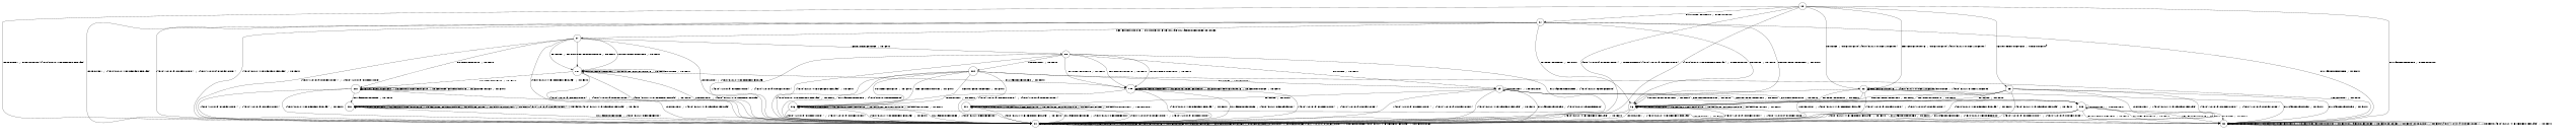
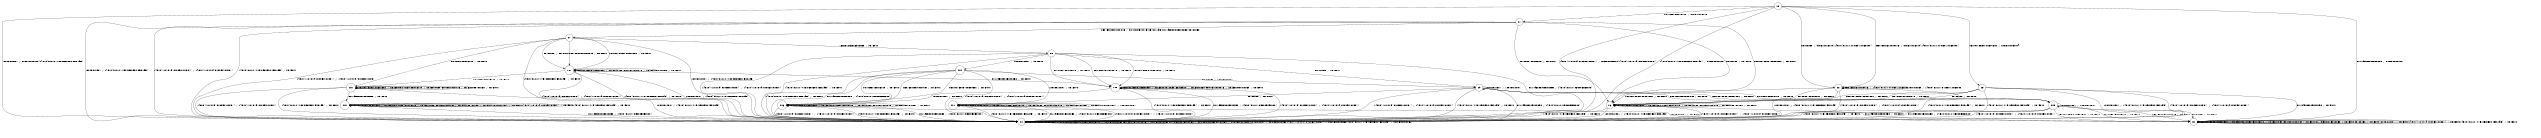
  digraph {
    fontname="DejaVu Sans Mono"
    node [fontname="DejaVu Sans Mono" shape=circle]
    edge [fontname="DejaVu Sans Mono"]
    n1 [label=s0]
    n2 [label=s1]
    n3 [label=s2]
    n4 [label=s3]
    n5 [label=s4]
    n6 [label=s5]
    n7 [label=s6]
    n8 [label=s7]
    n9 [label=s8]
    n10 [label=s11]
    n11 [label=s17]
    n12 [label=s9]
    n13 [label=s10]
    n14 [label=s15]
    n15 [label=s12]
    n16 [label=s13]
    n17 [label=s14]
    n18 [label=s16]
    n1 -> n2 [label="APPLICATION / CLIENT_HELLO|Alert(FATAL,UNEXPECTED_MESSAGE)"]
    n1 -> n2 [label="Alert(WARNING,CLOSE_NOTIFY) / CLIENT_HELLO|Alert(WARNING,CLOSE_NOTIFY)"]
    n1 -> n2 [label="Alert(FATAL,UNEXPECTED_MESSAGE) / CLIENT_HELLO"]
    n1 -> n3 [label="SERVER_HELLO_DONE / CLIENT_HELLO|Alert(FATAL,INTERNAL_ERROR)"]
    n1 -> n3 [label="FINISHED / CLIENT_HELLO|Alert(FATAL,INTERNAL_ERROR)"]
    n1 -> n4 [label="CHANGE_CIPHER_SPEC / CLIENT_HELLO"]
-   n1 -> n5 [label="FATAL_SERVER_HELLO / CLIENT_HELLO"]
+   n1 -> n5 [label="PSK_SERVER_HELLO / CLIENT_HELLO"]
    n1 -> n6 [label="HELLO_VERIFY_REQUEST / CLIENT_HELLO+"]
    n2 -> n2 [label="HELLO_VERIFY_REQUEST / SOCKET_CLOSED"]
    n2 -> n2 [label="PSK_SERVER_HELLO / SOCKET_CLOSED"]
    n2 -> n2 [label="SERVER_HELLO_DONE / SOCKET_CLOSED"]
    n2 -> n2 [label="CHANGE_CIPHER_SPEC / SOCKET_CLOSED"]
    n2 -> n2 [label="FINISHED / SOCKET_CLOSED"]
    n2 -> n2 [label="APPLICATION / SOCKET_CLOSED"]
    n2 -> n2 [label="Alert(WARNING,CLOSE_NOTIFY) / SOCKET_CLOSED"]
    n2 -> n2 [label="Alert(FATAL,UNEXPECTED_MESSAGE) / SOCKET_CLOSED"]
    n3 -> n2 [label="APPLICATION / Alert(FATAL,UNEXPECTED_MESSAGE)"]
    n3 -> n2 [label="Alert(WARNING,CLOSE_NOTIFY) / Alert(WARNING,CLOSE_NOTIFY)"]
    n3 -> n2 [label="Alert(FATAL,UNEXPECTED_MESSAGE) / TIMEOUT"]
    n3 -> n3 [label="SERVER_HELLO_DONE / Alert(FATAL,INTERNAL_ERROR)"]
    n3 -> n3 [label="FINISHED / Alert(FATAL,INTERNAL_ERROR)"]
-   n3 -> n4 [label="CHANGE_CIPHER_SPEC / TIMEOUT"]
    n3 -> n7 [label="HELLO_VERIFY_REQUEST / TIMEOUT"]
    n3 -> n7 [label="PSK_SERVER_HELLO / TIMEOUT"]
    n4 -> n4 [label="HELLO_VERIFY_REQUEST / TIMEOUT"]
    n4 -> n4 [label="PSK_SERVER_HELLO / TIMEOUT"]
    n4 -> n4 [label="SERVER_HELLO_DONE / TIMEOUT"]
    n4 -> n4 [label="CHANGE_CIPHER_SPEC / TIMEOUT"]
    n4 -> n4 [label="FINISHED / TIMEOUT"]
    n4 -> n4 [label="APPLICATION / TIMEOUT"]
    n4 -> n4 [label="Alert(WARNING,CLOSE_NOTIFY) / TIMEOUT"]
    n4 -> n4 [label="Alert(FATAL,UNEXPECTED_MESSAGE) / TIMEOUT"]
    n5 -> n2 [label="APPLICATION / Alert(FATAL,UNEXPECTED_MESSAGE)"]
    n5 -> n2 [label="Alert(WARNING,CLOSE_NOTIFY) / Alert(WARNING,CLOSE_NOTIFY)"]
    n5 -> n2 [label="Alert(FATAL,UNEXPECTED_MESSAGE) / TIMEOUT"]
-   n5 -> n4 [label="CHANGE_CIPHER_SPEC / TIMEOUT"]
    n5 -> n7 [label="HELLO_VERIFY_REQUEST / TIMEOUT"]
    n5 -> n7 [label="PSK_SERVER_HELLO / TIMEOUT"]
    n5 -> n7 [label="FINISHED / TIMEOUT"]
    n5 -> n8 [label="SERVER_HELLO_DONE / PSK_CLIENT_KEY_EXCHANGE|CHANGE_CIPHER_SPEC|FINISHED"]
    n6 -> n2 [label="APPLICATION / Alert(FATAL,UNEXPECTED_MESSAGE)"]
    n6 -> n2 [label="Alert(WARNING,CLOSE_NOTIFY) / Alert(WARNING,CLOSE_NOTIFY)"]
    n6 -> n2 [label="Alert(FATAL,UNEXPECTED_MESSAGE) / TIMEOUT"]
    n6 -> n4 [label="CHANGE_CIPHER_SPEC / TIMEOUT"]
    n6 -> n7 [label="HELLO_VERIFY_REQUEST / TIMEOUT"]
    n6 -> n7 [label="SERVER_HELLO_DONE / TIMEOUT"]
    n6 -> n7 [label="FINISHED / TIMEOUT"]
    n7 -> n2 [label="APPLICATION / Alert(FATAL,UNEXPECTED_MESSAGE)"]
    n7 -> n2 [label="Alert(WARNING,CLOSE_NOTIFY) / Alert(WARNING,CLOSE_NOTIFY)"]
    n7 -> n2 [label="Alert(FATAL,UNEXPECTED_MESSAGE) / TIMEOUT"]
    n7 -> n4 [label="CHANGE_CIPHER_SPEC / TIMEOUT"]
    n7 -> n7 [label="HELLO_VERIFY_REQUEST / TIMEOUT"]
    n7 -> n7 [label="PSK_SERVER_HELLO / TIMEOUT"]
    n7 -> n7 [label="SERVER_HELLO_DONE / TIMEOUT"]
    n7 -> n7 [label="FINISHED / TIMEOUT"]
    n8 -> n2 [label="APPLICATION / Alert(FATAL,UNEXPECTED_MESSAGE)"]
    n8 -> n2 [label="Alert(WARNING,CLOSE_NOTIFY) / Alert(WARNING,CLOSE_NOTIFY)"]
    n8 -> n2 [label="Alert(FATAL,UNEXPECTED_MESSAGE) / TIMEOUT"]
    n8 -> n9 [label="VERIFY_CIPHER_SPEC / TIMEOUT"]
    n8 -> n10 [label="PSK_SERVER_HELLO / TIMEOUT"]
    n8 -> n11 [label="HELLO_VERIFY_REQUEST / TIMEOUT"]
    n8 -> n11 [label="SERVER_HELLO_DONE / TIMEOUT"]
    n8 -> n11 [label="FINISHED / TIMEOUT"]
    n9 -> n2 [label="CHANGE_CIPHER_SPEC / Alert(FATAL,DECODE_ERROR)"]
    n9 -> n2 [label="Alert(WARNING,CLOSE_NOTIFY) / Alert(WARNING,CLOSE_NOTIFY)"]
    n9 -> n2 [label="Alert(FATAL,UNEXPECTED_MESSAGE) / TIMEOUT"]
    n9 -> n12 [label="FINISHED / TIMEOUT"]
    n9 -> n13 [label="APPLICATION / TIMEOUT"]
    n9 -> n14 [label="HELLO_VERIFY_REQUEST / TIMEOUT"]
    n9 -> n14 [label="PSK_SERVER_HELLO / TIMEOUT"]
    n9 -> n14 [label="SERVER_HELLO_DONE / TIMEOUT"]
    n10 -> n2 [label="APPLICATION / Alert(FATAL,UNEXPECTED_MESSAGE)"]
    n10 -> n2 [label="Alert(WARNING,CLOSE_NOTIFY) / Alert(WARNING,CLOSE_NOTIFY)"]
    n10 -> n2 [label="Alert(FATAL,UNEXPECTED_MESSAGE) / TIMEOUT"]
    n10 -> n10 [label="HELLO_VERIFY_REQUEST / TIMEOUT"]
    n10 -> n10 [label="PSK_SERVER_HELLO / TIMEOUT"]
    n10 -> n10 [label="SERVER_HELLO_DONE / TIMEOUT"]
    n10 -> n10 [label="FINISHED / TIMEOUT"]
    n10 -> n15 [label="CHANGE_CIPHER_SPEC / TIMEOUT"]
    n11 -> n2 [label="APPLICATION / Alert(FATAL,UNEXPECTED_MESSAGE)"]
    n11 -> n2 [label="Alert(WARNING,CLOSE_NOTIFY) / Alert(WARNING,CLOSE_NOTIFY)"]
    n11 -> n2 [label="Alert(FATAL,UNEXPECTED_MESSAGE) / TIMEOUT"]
    n11 -> n10 [label="PSK_SERVER_HELLO / TIMEOUT"]
    n11 -> n11 [label="HELLO_VERIFY_REQUEST / TIMEOUT"]
    n11 -> n11 [label="SERVER_HELLO_DONE / TIMEOUT"]
    n11 -> n11 [label="FINISHED / TIMEOUT"]
    n11 -> n14 [label="CHANGE_CIPHER_SPEC / TIMEOUT"]
    n12 -> n2 [label="CHANGE_CIPHER_SPEC / Alert(FATAL,DECODE_ERROR)"]
    n12 -> n2 [label="Alert(WARNING,CLOSE_NOTIFY) / Alert(WARNING,CLOSE_NOTIFY)"]
    n12 -> n2 [label="Alert(FATAL,UNEXPECTED_MESSAGE) / TIMEOUT"]
    n12 -> n12 [label="APPLICATION / APPLICATION"]
    n12 -> n16 [label="HELLO_VERIFY_REQUEST / TIMEOUT"]
    n12 -> n16 [label="PSK_SERVER_HELLO / TIMEOUT"]
    n12 -> n16 [label="SERVER_HELLO_DONE / TIMEOUT"]
    n12 -> n17 [label="FINISHED / TIMEOUT"]
    n13 -> n2 [label="CHANGE_CIPHER_SPEC / Alert(FATAL,DECODE_ERROR)"]
    n13 -> n2 [label="Alert(WARNING,CLOSE_NOTIFY) / Alert(WARNING,CLOSE_NOTIFY)"]
    n13 -> n2 [label="Alert(FATAL,UNEXPECTED_MESSAGE) / TIMEOUT"]
-   n13 -> n4 [label="APPLICATION / TIMEOUT"]
+   n13 -> n17 [label="APPLICATION / TIMEOUT"]
    n13 -> n12 [label="FINISHED / APPLICATION"]
    n13 -> n18 [label="HELLO_VERIFY_REQUEST / TIMEOUT"]
    n13 -> n18 [label="PSK_SERVER_HELLO / TIMEOUT"]
    n13 -> n18 [label="SERVER_HELLO_DONE / TIMEOUT"]
    n14 -> n2 [label="CHANGE_CIPHER_SPEC / Alert(FATAL,DECODE_ERROR)"]
    n14 -> n2 [label="Alert(WARNING,CLOSE_NOTIFY) / Alert(WARNING,CLOSE_NOTIFY)"]
    n14 -> n2 [label="Alert(FATAL,UNEXPECTED_MESSAGE) / TIMEOUT"]
    n14 -> n14 [label="HELLO_VERIFY_REQUEST / TIMEOUT"]
    n14 -> n14 [label="PSK_SERVER_HELLO / TIMEOUT"]
    n14 -> n14 [label="SERVER_HELLO_DONE / TIMEOUT"]
    n14 -> n14 [label="FINISHED / TIMEOUT"]
    n14 -> n18 [label="APPLICATION / TIMEOUT"]
    n15 -> n2 [label="CHANGE_CIPHER_SPEC / Alert(FATAL,DECODE_ERROR)"]
    n15 -> n15 [label="HELLO_VERIFY_REQUEST / TIMEOUT"]
    n15 -> n15 [label="PSK_SERVER_HELLO / TIMEOUT"]
    n15 -> n15 [label="SERVER_HELLO_DONE / TIMEOUT"]
    n15 -> n15 [label="FINISHED / TIMEOUT"]
    n15 -> n15 [label="APPLICATION / TIMEOUT"]
    n15 -> n15 [label="Alert(WARNING,CLOSE_NOTIFY) / TIMEOUT"]
    n15 -> n15 [label="Alert(FATAL,UNEXPECTED_MESSAGE) / TIMEOUT"]
    n16 -> n2 [label="CHANGE_CIPHER_SPEC / Alert(FATAL,DECODE_ERROR)"]
    n16 -> n2 [label="Alert(WARNING,CLOSE_NOTIFY) / Alert(WARNING,CLOSE_NOTIFY)"]
    n16 -> n2 [label="Alert(FATAL,UNEXPECTED_MESSAGE) / TIMEOUT"]
    n16 -> n4 [label="HELLO_VERIFY_REQUEST / TIMEOUT"]
    n16 -> n4 [label="PSK_SERVER_HELLO / TIMEOUT"]
    n16 -> n4 [label="SERVER_HELLO_DONE / TIMEOUT"]
    n16 -> n4 [label="FINISHED / TIMEOUT"]
    n16 -> n16 [label="APPLICATION / APPLICATION"]
    n17 -> n2 [label="CHANGE_CIPHER_SPEC / Alert(FATAL,DECODE_ERROR)"]
    n17 -> n2 [label="Alert(WARNING,CLOSE_NOTIFY) / Alert(WARNING,CLOSE_NOTIFY)"]
    n17 -> n2 [label="Alert(FATAL,UNEXPECTED_MESSAGE) / TIMEOUT"]
    n17 -> n17 [label="HELLO_VERIFY_REQUEST / TIMEOUT"]
    n17 -> n17 [label="PSK_SERVER_HELLO / TIMEOUT"]
    n17 -> n17 [label="SERVER_HELLO_DONE / TIMEOUT"]
    n17 -> n17 [label="FINISHED / TIMEOUT"]
    n17 -> n17 [label="APPLICATION / APPLICATION"]
    n18 -> n2 [label="CHANGE_CIPHER_SPEC / Alert(FATAL,DECODE_ERROR)"]
    n18 -> n2 [label="Alert(WARNING,CLOSE_NOTIFY) / Alert(WARNING,CLOSE_NOTIFY)"]
    n18 -> n2 [label="Alert(FATAL,UNEXPECTED_MESSAGE) / TIMEOUT"]
    n18 -> n4 [label="APPLICATION / TIMEOUT"]
    n18 -> n18 [label="HELLO_VERIFY_REQUEST / TIMEOUT"]
    n18 -> n18 [label="PSK_SERVER_HELLO / TIMEOUT"]
    n18 -> n18 [label="SERVER_HELLO_DONE / TIMEOUT"]
    n18 -> n18 [label="FINISHED / TIMEOUT"]
  }
